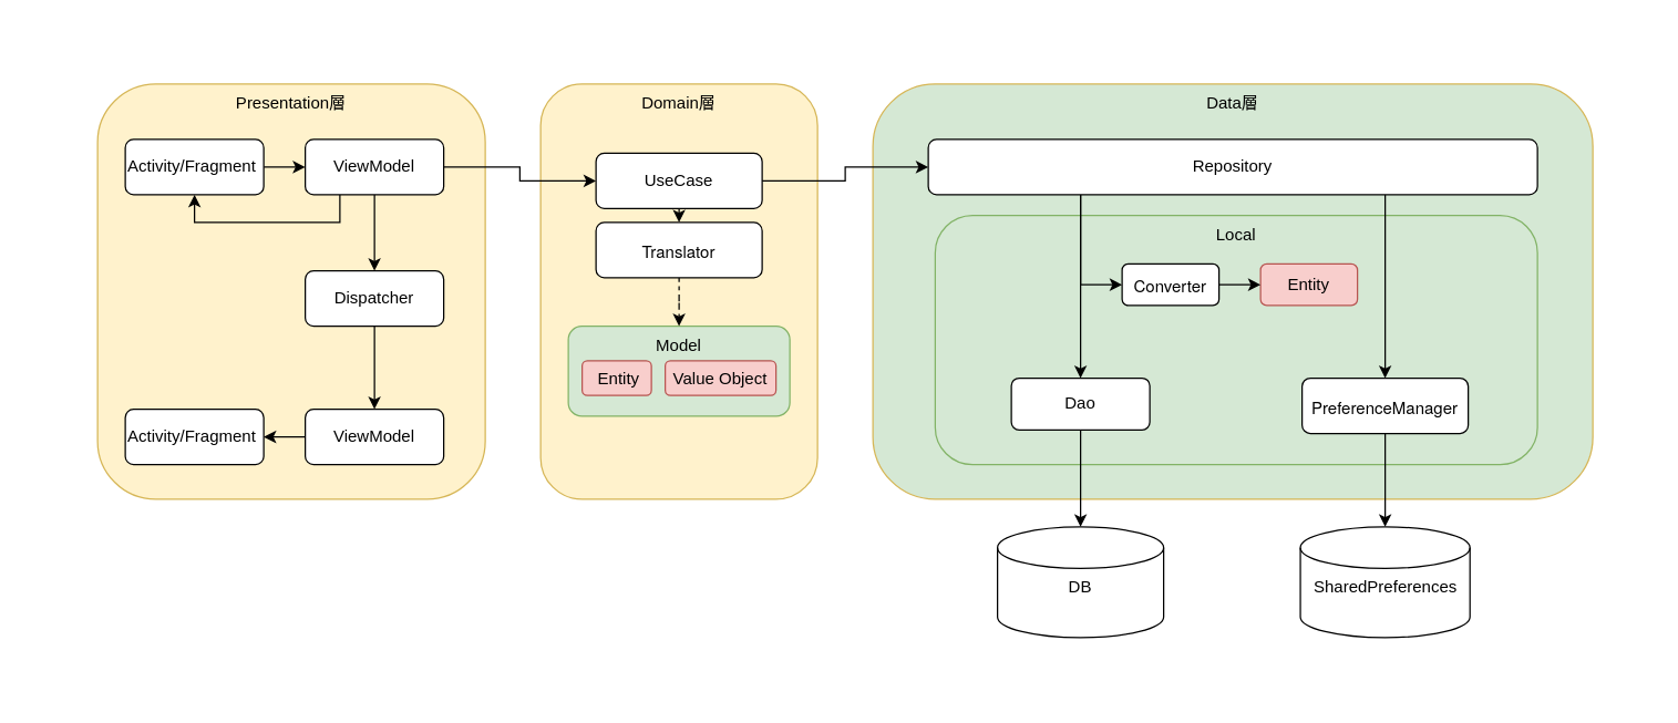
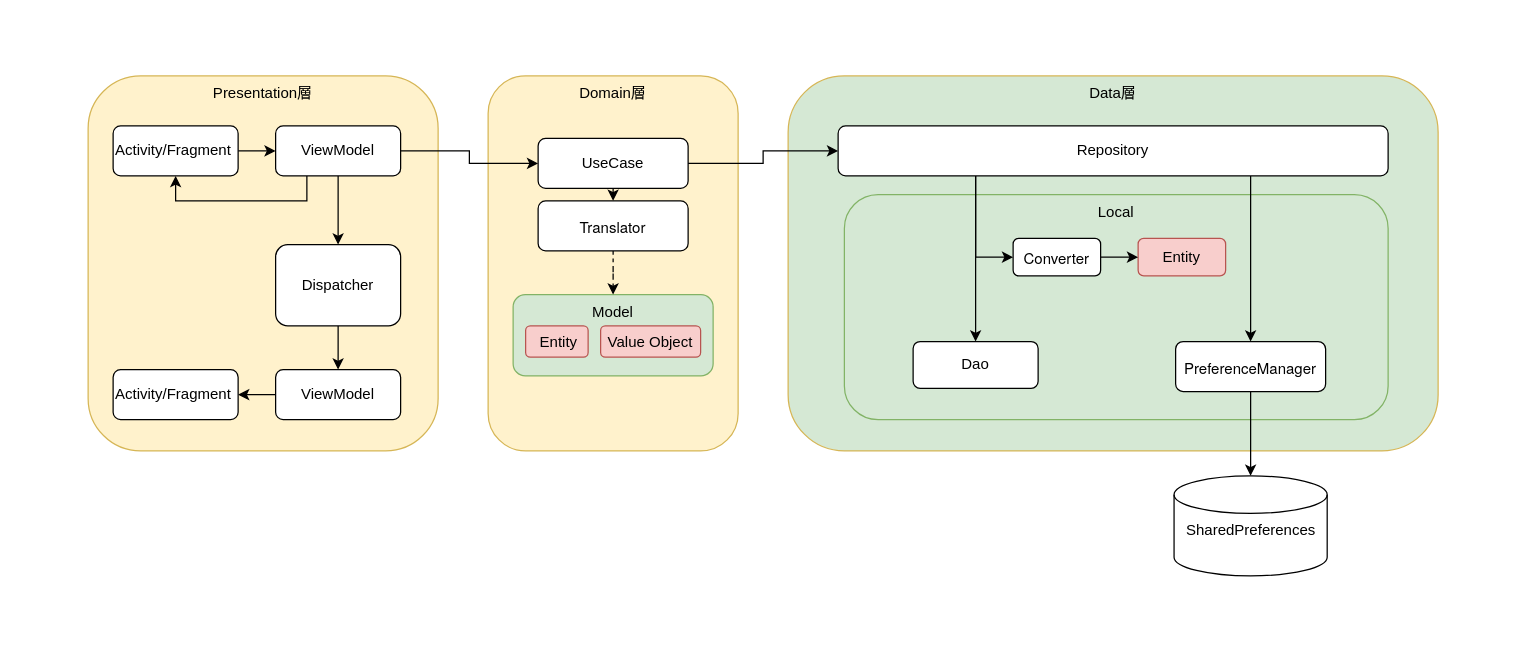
  <mxCell id="0" />
  <mxCell id="1" parent="0" />
  <mxCell id="2" value="" style="rounded=0;whiteSpace=wrap;html=1;strokeColor=none;" vertex="1" parent="1"><mxGeometry width="1170" height="480" as="geometry" x="20" y="20" /></mxCell>
  <mxCell id="3" value="&lt;span&gt;Domain層&lt;/span&gt;" style="rounded=1;whiteSpace=wrap;html=1;align=center;verticalAlign=top;fillColor=#fff2cc;strokeColor=#d6b656;" parent="1" vertex="1"><mxGeometry x="390" y="60" width="200" height="300" as="geometry" /></mxCell>
  <mxCell id="4" style="edgeStyle=orthogonalEdgeStyle;rounded=0;orthogonalLoop=1;jettySize=auto;html=1;exitX=0.5;exitY=1;exitDx=0;exitDy=0;entryX=0.5;entryY=0;entryDx=0;entryDy=0;" parent="1" source="5" target="8" edge="1"><mxGeometry relative="1" as="geometry" /></mxCell>
  <mxCell id="5" value="UseCase" style="rounded=1;whiteSpace=wrap;html=1;" parent="1" vertex="1"><mxGeometry x="430" y="110" width="120" height="40" as="geometry" /></mxCell>
  <mxCell id="6" value="Model" style="rounded=1;whiteSpace=wrap;html=1;verticalAlign=top;fillColor=#d5e8d4;strokeColor=#82b366;" parent="1" vertex="1"><mxGeometry x="410" y="235" width="160" height="65" as="geometry" /></mxCell>
  <mxCell id="7" style="edgeStyle=orthogonalEdgeStyle;rounded=0;orthogonalLoop=1;jettySize=auto;html=1;exitX=0.5;exitY=1;exitDx=0;exitDy=0;dashed=1;" parent="1" source="8" target="6" edge="1"><mxGeometry relative="1" as="geometry" /></mxCell>
  <mxCell id="8" value="&lt;p class=&quot;p1&quot; style=&quot;margin: 0px ; font-stretch: normal ; line-height: normal ; font-family: &amp;#34;helvetica neue&amp;#34;&quot;&gt;Translator&lt;/p&gt;" style="rounded=1;whiteSpace=wrap;html=1;" parent="1" vertex="1"><mxGeometry x="430" y="160" width="120" height="40" as="geometry" /></mxCell>
  <mxCell id="9" value="&lt;span&gt;Data層&lt;/span&gt;" style="rounded=1;whiteSpace=wrap;html=1;align=center;verticalAlign=top;fillColor=#d5e8d4;strokeColor=#d6b656;" parent="1" vertex="1"><mxGeometry x="630" y="60" width="520" height="300" as="geometry" /></mxCell>
  <mxCell id="10" value="Local" style="rounded=1;whiteSpace=wrap;html=1;verticalAlign=top;align=center;fillColor=#d5e8d4;strokeColor=#82b366;" parent="1" vertex="1"><mxGeometry x="675" y="155" width="435" height="180" as="geometry" /></mxCell>
  <mxCell id="11" value="Entity" style="rounded=1;whiteSpace=wrap;html=1;fillColor=#f8cecc;strokeColor=#b85450;" parent="1" vertex="1"><mxGeometry x="910" y="190" width="70" height="30" as="geometry" /></mxCell>
- <mxCell id="12" style="edgeStyle=orthogonalEdgeStyle;rounded=0;orthogonalLoop=1;jettySize=auto;html=1;exitX=0.5;exitY=1;exitDx=0;exitDy=0;entryX=0.5;entryY=0;entryDx=0;entryDy=0;entryPerimeter=0;" parent="1" source="13" target="29" edge="1"><mxGeometry relative="1" as="geometry" /></mxCell>
  <mxCell id="13" value="Dao" style="rounded=1;whiteSpace=wrap;html=1;" parent="1" vertex="1"><mxGeometry x="730" y="272.5" width="100" height="37.5" as="geometry" /></mxCell>
  <mxCell id="14" style="edgeStyle=orthogonalEdgeStyle;rounded=0;orthogonalLoop=1;jettySize=auto;html=1;exitX=0.75;exitY=1;exitDx=0;exitDy=0;" parent="1" source="17" target="32" edge="1"><mxGeometry relative="1" as="geometry" /></mxCell>
  <mxCell id="15" style="edgeStyle=orthogonalEdgeStyle;rounded=0;orthogonalLoop=1;jettySize=auto;html=1;exitX=0.25;exitY=1;exitDx=0;exitDy=0;entryX=0.5;entryY=0;entryDx=0;entryDy=0;" parent="1" source="17" target="13" edge="1"><mxGeometry relative="1" as="geometry" /></mxCell>
  <mxCell id="16" style="edgeStyle=orthogonalEdgeStyle;rounded=0;orthogonalLoop=1;jettySize=auto;html=1;exitX=0.25;exitY=1;exitDx=0;exitDy=0;entryX=0;entryY=0.5;entryDx=0;entryDy=0;" parent="1" source="17" target="34" edge="1"><mxGeometry relative="1" as="geometry"><Array as="points"><mxPoint x="780" y="205" /></Array></mxGeometry></mxCell>
  <mxCell id="17" value="Repository" style="rounded=1;whiteSpace=wrap;html=1;" parent="1" vertex="1"><mxGeometry x="670" y="100" width="440" height="40" as="geometry" /></mxCell>
  <mxCell id="18" value="Presentation層" style="rounded=1;whiteSpace=wrap;html=1;align=center;verticalAlign=top;fillColor=#fff2cc;strokeColor=#d6b656;" parent="1" vertex="1"><mxGeometry x="70" y="60" width="280" height="300" as="geometry" /></mxCell>
  <mxCell id="19" style="edgeStyle=orthogonalEdgeStyle;rounded=0;orthogonalLoop=1;jettySize=auto;html=1;exitX=1;exitY=0.5;exitDx=0;exitDy=0;" parent="1" source="20" target="24" edge="1"><mxGeometry relative="1" as="geometry" /></mxCell>
  <mxCell id="20" value="&lt;span&gt;Activity/Fragment&lt;/span&gt;" style="rounded=1;whiteSpace=wrap;html=1;align=left;" parent="1" vertex="1"><mxGeometry x="90" y="100" width="100" height="40" as="geometry" /></mxCell>
  <mxCell id="21" style="edgeStyle=orthogonalEdgeStyle;rounded=0;orthogonalLoop=1;jettySize=auto;html=1;exitX=1;exitY=0.5;exitDx=0;exitDy=0;" parent="1" source="24" target="5" edge="1"><mxGeometry relative="1" as="geometry" /></mxCell>
  <mxCell id="22" style="edgeStyle=orthogonalEdgeStyle;rounded=0;orthogonalLoop=1;jettySize=auto;html=1;exitX=0.25;exitY=1;exitDx=0;exitDy=0;entryX=0.5;entryY=1;entryDx=0;entryDy=0;" edge="1" parent="1" source="24" target="20"><mxGeometry relative="1" as="geometry" /></mxCell>
  <mxCell id="23" style="edgeStyle=orthogonalEdgeStyle;rounded=0;orthogonalLoop=1;jettySize=auto;html=1;exitX=0.5;exitY=1;exitDx=0;exitDy=0;entryX=0.5;entryY=0;entryDx=0;entryDy=0;" edge="1" parent="1" source="24" target="26"><mxGeometry relative="1" as="geometry" /></mxCell>
  <mxCell id="24" value="&lt;span&gt;ViewModel&lt;/span&gt;" style="rounded=1;whiteSpace=wrap;html=1;align=center;" parent="1" vertex="1"><mxGeometry x="220" y="100" width="100" height="40" as="geometry" /></mxCell>
  <mxCell id="25" style="edgeStyle=orthogonalEdgeStyle;rounded=0;orthogonalLoop=1;jettySize=auto;html=1;exitX=0.5;exitY=1;exitDx=0;exitDy=0;" edge="1" parent="1" source="26" target="38"><mxGeometry relative="1" as="geometry" /></mxCell>
- <mxCell id="26" value="&lt;span&gt;Dispatcher&lt;/span&gt;" style="rounded=1;whiteSpace=wrap;html=1;align=center;" parent="1" vertex="1"><mxGeometry x="220" y="195" width="100" height="40" as="geometry" /></mxCell>
+ <mxCell id="26" value="&lt;span&gt;Dispatcher&lt;/span&gt;" style="rounded=1;whiteSpace=wrap;html=1;align=center;" parent="1" vertex="1"><mxGeometry x="220" y="195" width="100" height="65" as="geometry" /></mxCell>
  <mxCell id="27" value="&amp;nbsp;Entity" style="rounded=1;whiteSpace=wrap;html=1;fillColor=#f8cecc;strokeColor=#b85450;" parent="1" vertex="1"><mxGeometry x="420" y="260" width="50" height="25" as="geometry" /></mxCell>
  <mxCell id="28" value="Value Object" style="rounded=1;whiteSpace=wrap;html=1;fillColor=#f8cecc;strokeColor=#b85450;" parent="1" vertex="1"><mxGeometry x="480" y="260" width="80" height="25" as="geometry" /></mxCell>
- <mxCell id="29" value="DB" style="shape=cylinder3;whiteSpace=wrap;html=1;boundedLbl=1;backgroundOutline=1;size=15;align=center;verticalAlign=top;" parent="1" vertex="1"><mxGeometry x="720" y="380" width="120" height="80" as="geometry" /></mxCell>
  <mxCell id="30" value="SharedPreferences" style="shape=cylinder3;whiteSpace=wrap;html=1;boundedLbl=1;backgroundOutline=1;size=15;align=center;verticalAlign=top;" parent="1" vertex="1"><mxGeometry x="938.75" y="380" width="122.5" height="80" as="geometry" /></mxCell>
  <mxCell id="31" style="edgeStyle=orthogonalEdgeStyle;rounded=0;orthogonalLoop=1;jettySize=auto;html=1;exitX=0.5;exitY=1;exitDx=0;exitDy=0;entryX=0.5;entryY=0;entryDx=0;entryDy=0;entryPerimeter=0;" parent="1" source="32" target="30" edge="1"><mxGeometry relative="1" as="geometry" /></mxCell>
  <mxCell id="32" value="&lt;p class=&quot;p1&quot; style=&quot;margin: 0px ; font-stretch: normal ; line-height: normal ; font-family: &amp;#34;helvetica neue&amp;#34;&quot;&gt;PreferenceManager&lt;/p&gt;" style="rounded=1;whiteSpace=wrap;html=1;" parent="1" vertex="1"><mxGeometry x="940" y="272.5" width="120" height="40" as="geometry" /></mxCell>
  <mxCell id="33" style="edgeStyle=orthogonalEdgeStyle;rounded=0;orthogonalLoop=1;jettySize=auto;html=1;exitX=1;exitY=0.5;exitDx=0;exitDy=0;entryX=0;entryY=0.5;entryDx=0;entryDy=0;" parent="1" source="34" target="11" edge="1"><mxGeometry relative="1" as="geometry" /></mxCell>
  <mxCell id="34" value="&lt;p class=&quot;p1&quot; style=&quot;margin: 0px ; font-stretch: normal ; line-height: normal ; font-family: &amp;#34;helvetica neue&amp;#34;&quot;&gt;Converter&lt;/p&gt;" style="rounded=1;whiteSpace=wrap;html=1;" parent="1" vertex="1"><mxGeometry x="810" y="190" width="70" height="30" as="geometry" /></mxCell>
  <mxCell id="35" style="edgeStyle=orthogonalEdgeStyle;rounded=0;orthogonalLoop=1;jettySize=auto;html=1;entryX=0;entryY=0.5;entryDx=0;entryDy=0;" parent="1" source="5" target="17" edge="1"><mxGeometry relative="1" as="geometry" /></mxCell>
  <mxCell id="36" value="&lt;span&gt;Activity/Fragment&lt;/span&gt;" style="rounded=1;whiteSpace=wrap;html=1;align=left;" vertex="1" parent="1"><mxGeometry x="90" y="295" width="100" height="40" as="geometry" /></mxCell>
  <mxCell id="37" style="edgeStyle=orthogonalEdgeStyle;rounded=0;orthogonalLoop=1;jettySize=auto;html=1;exitX=0;exitY=0.5;exitDx=0;exitDy=0;" edge="1" parent="1" source="38" target="36"><mxGeometry relative="1" as="geometry" /></mxCell>
  <mxCell id="38" value="&lt;span&gt;ViewModel&lt;/span&gt;" style="rounded=1;whiteSpace=wrap;html=1;align=center;" vertex="1" parent="1"><mxGeometry x="220" y="295" width="100" height="40" as="geometry" /></mxCell>
